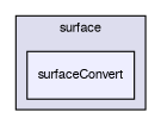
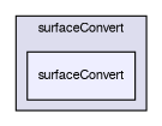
  digraph {
    compound=true
    n1 [fillcolor="#eeeeff" fontname=FreeSans fontsize=10 label=surfaceConvert pencolor=black shape=box style=filled]
    subgraph cluster_1 {
      bgcolor="#ddddee"
      fontname=FreeSans
      fontsize=10
-     label=surface
+     label=surfaceConvert
      pencolor=black
      n1
    }
  }
